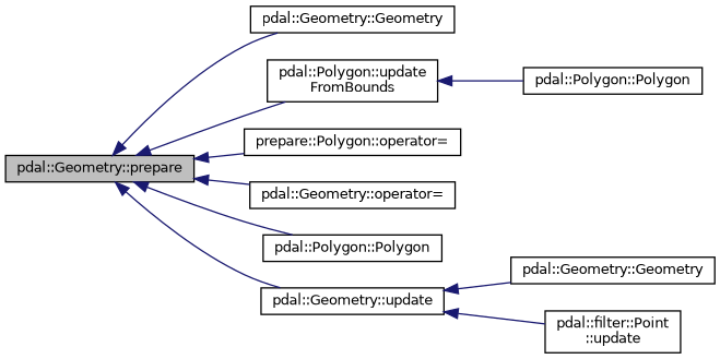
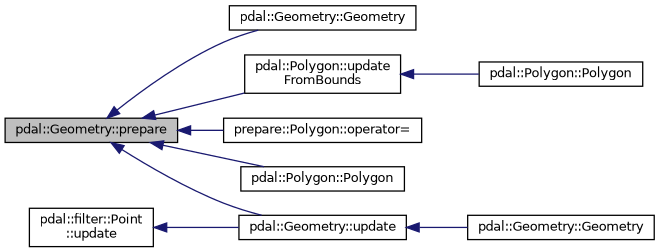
  digraph {
    rankdir=LR
    node [color=black fillcolor=white fontname=Helvetica fontsize=10 shape=record style=filled]
    edge [color=midnightblue dir=back fontname=Helvetica fontsize=10 labelfontname=Helvetica labelfontsize=10 style=solid]
    n1 [fillcolor=grey75 fontcolor=black height=0.2 label="pdal::Geometry::prepare" width=0.4]
    n2 [height=0.2 label="pdal::Geometry::Geometry" width=0.4]
    n3 [height=0.2 label="pdal::Polygon::update\lFromBounds" width=0.4]
    n4 [height=0.2 label="prepare::Polygon::operator=" width=0.4]
-   n5 [height=0.2 label="pdal::Geometry::operator=" width=0.4]
    n6 [height=0.2 label="pdal::Polygon::Polygon" width=0.4]
    n7 [height=0.2 label="pdal::Geometry::update" width=0.4]
    n8 [height=0.2 label="pdal::Polygon::Polygon" width=0.4]
    n9 [height=0.2 label="pdal::Geometry::Geometry" width=0.4]
    n10 [height=0.2 label="pdal::filter::Point\l::update" width=0.4]
    n1 -> n2
    n1 -> n3
    n1 -> n4
-   n1 -> n5
    n1 -> n6
    n1 -> n7
    n3 -> n8
    n7 -> n9
-   n7 -> n10
+   n10 -> n7
  }
